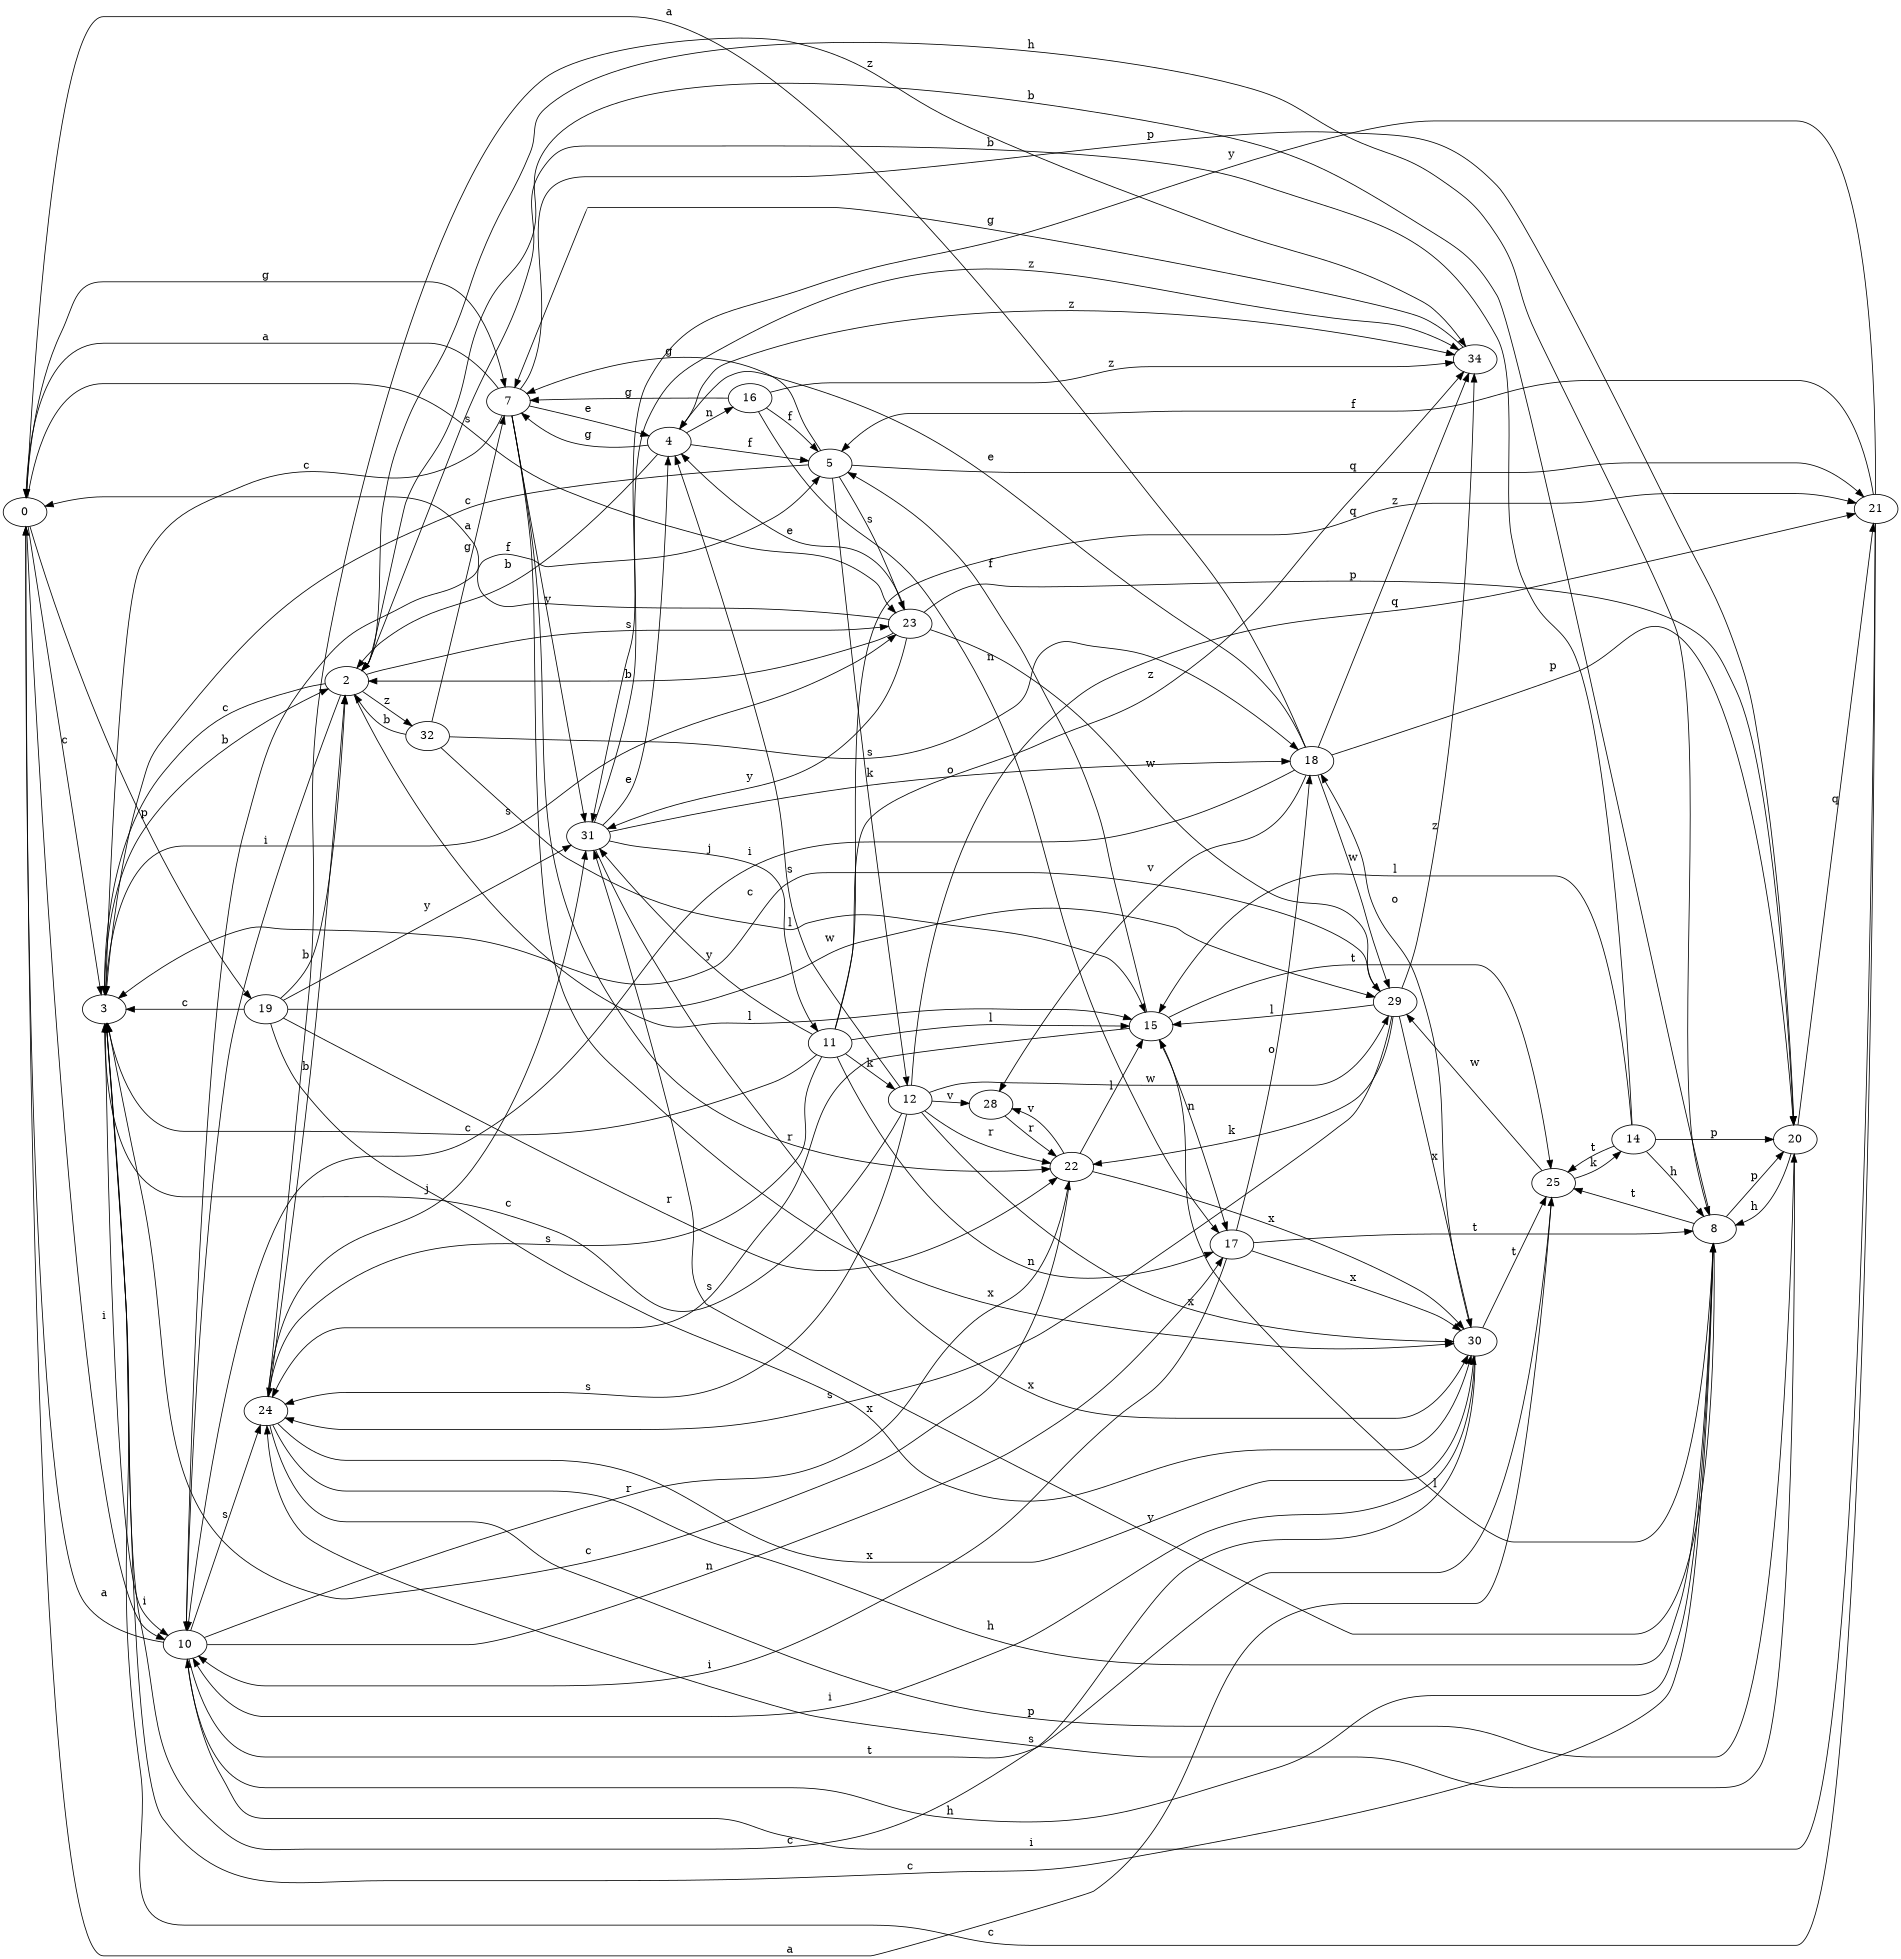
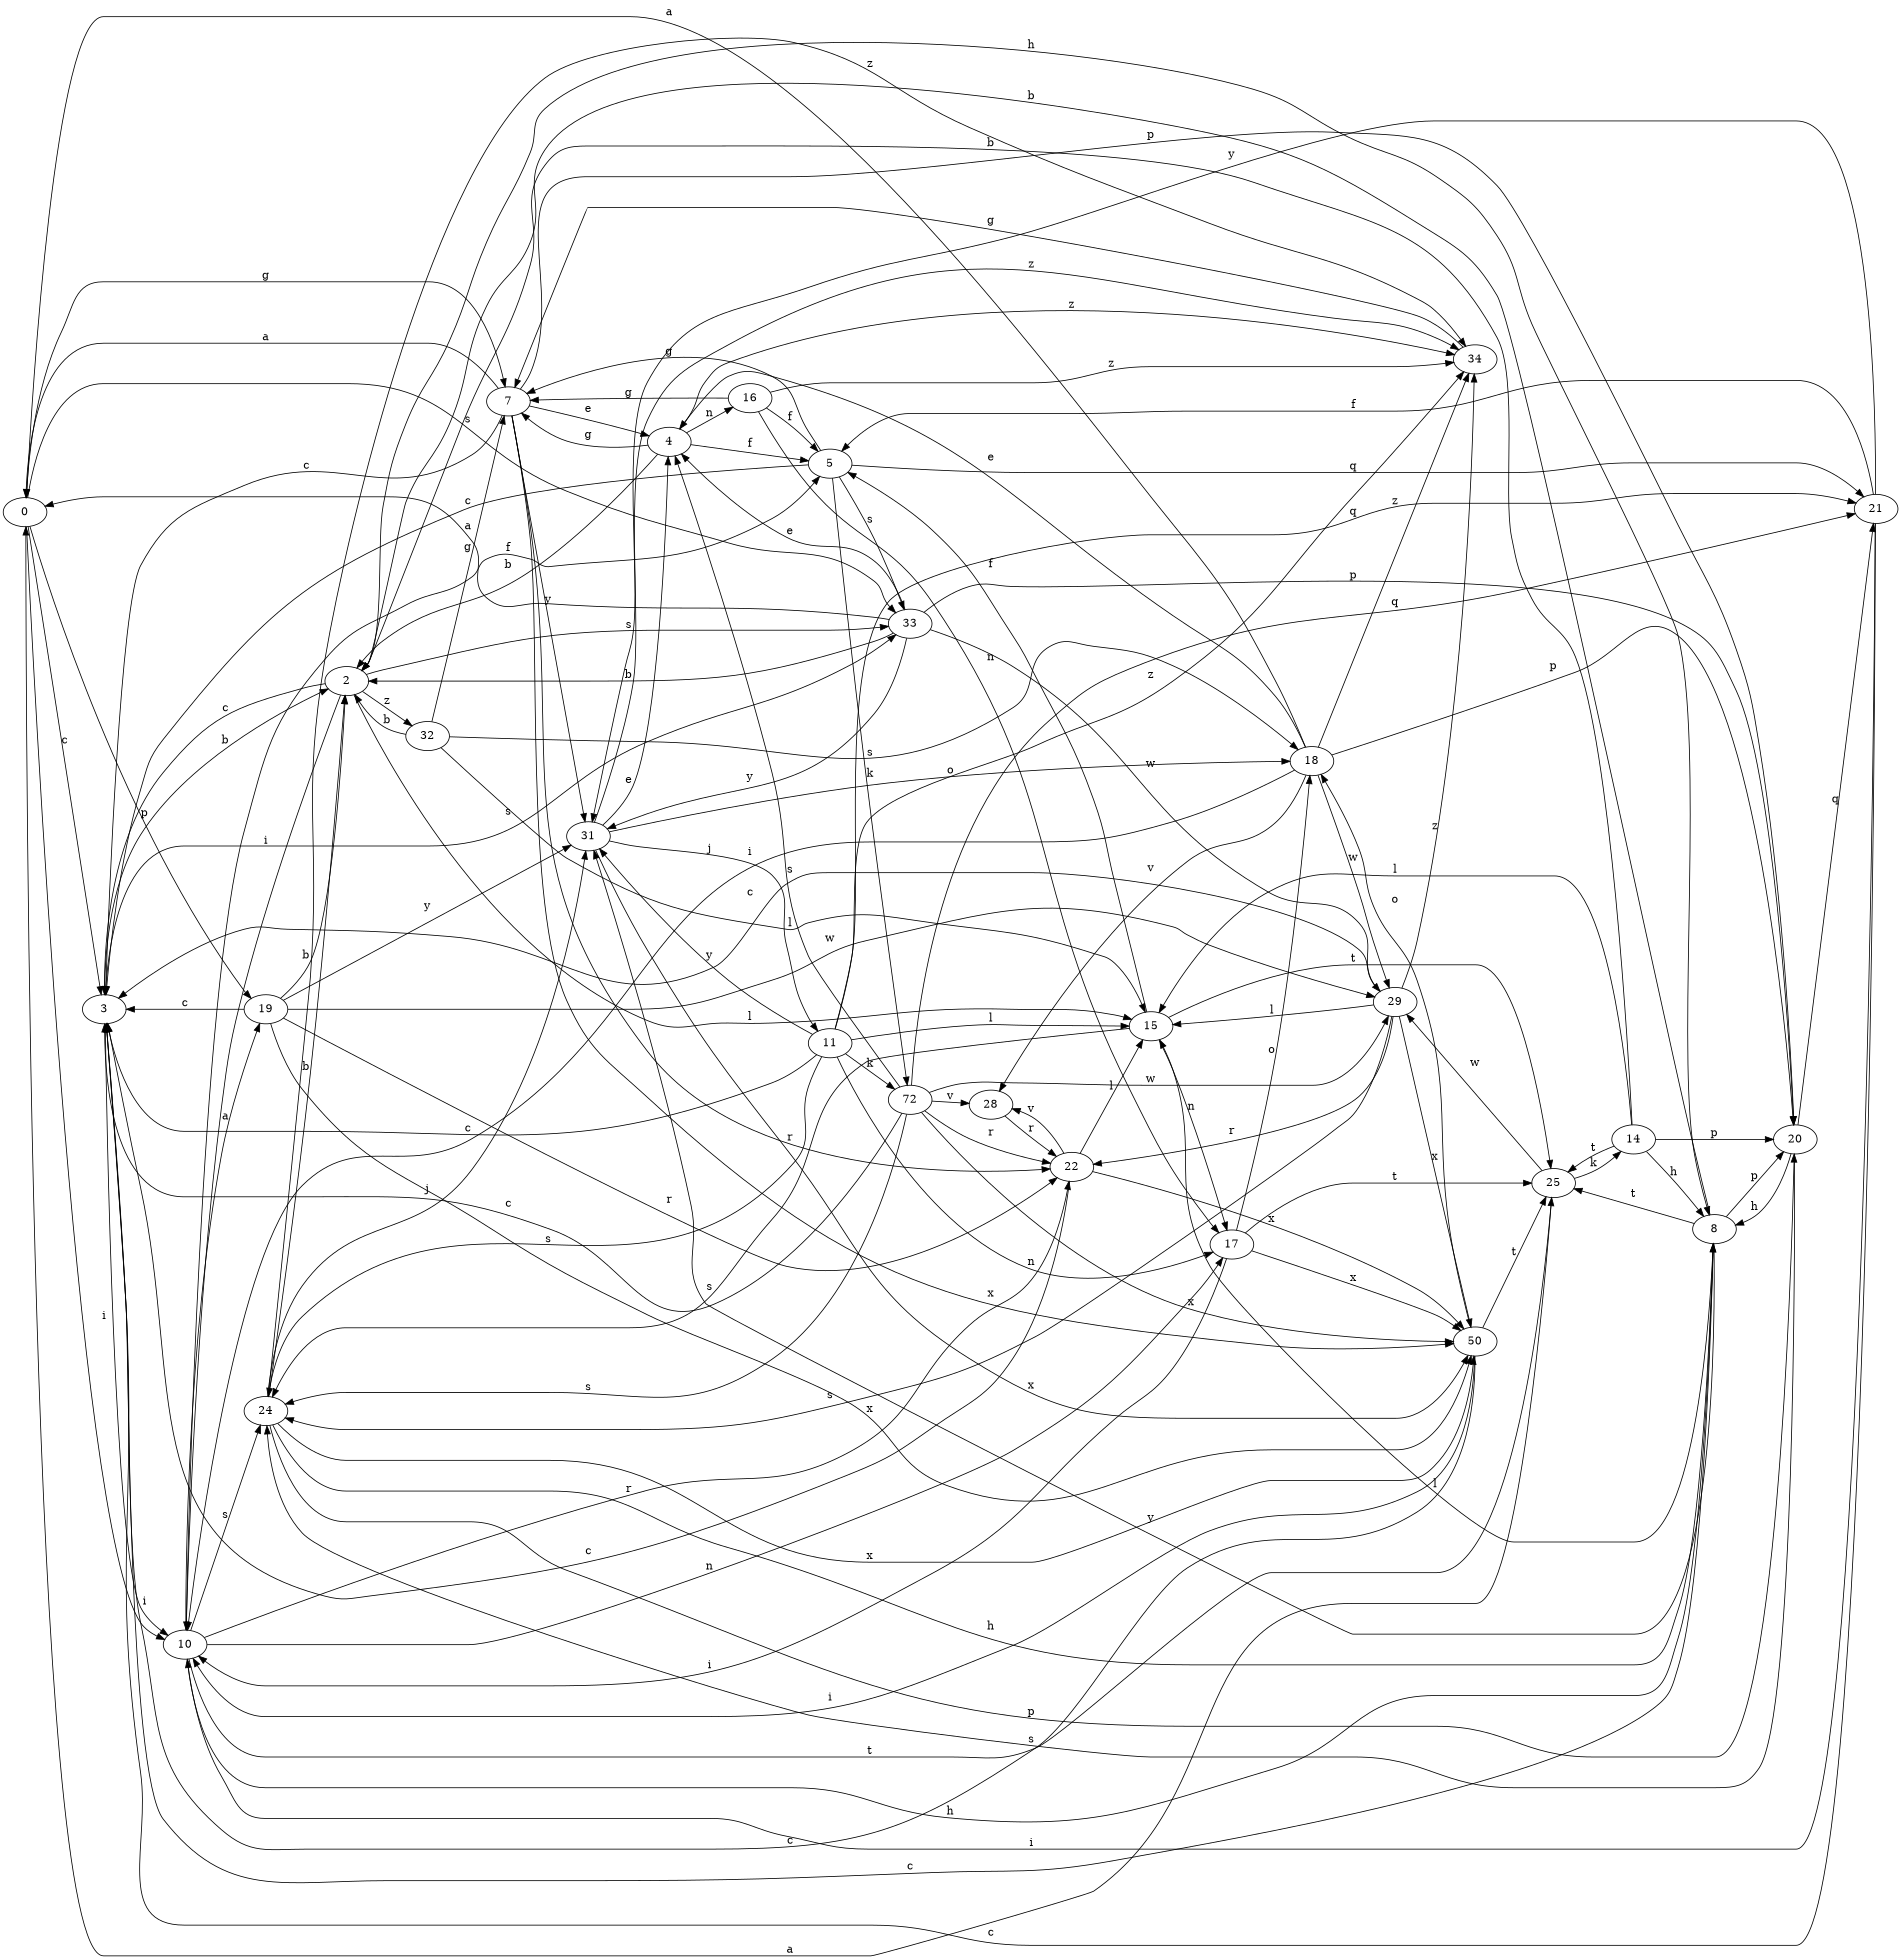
  strict digraph {
    rankdir=LR
    0
    3
    7
    10
    19
-   23
+   23 [label=33]
    2
    4
    20
    22
-   30
+   30 [label=50]
    31
    8
    5
    25
    17
    24
    29
    15
    32
    18
    16
    34
-   12
+   12 [label=72]
    21
    28
    11
    n28 [label=14]
    0 -> 3 [label=c]
    0 -> 7 [label=g]
    0 -> 10 [label=i]
    0 -> 19 [label=p]
    0 -> 23 [label=s]
    3 -> 10 [label=i]
    3 -> 23 [label=s]
    3 -> 2 [label=b]
    7 -> 0 [label=a]
    7 -> 3 [label=c]
    7 -> 4 [label=e]
    7 -> 20 [label=p]
    7 -> 22 [label=r]
    7 -> 30 [label=x]
    7 -> 31 [label=y]
-   10 -> 0 [label=a]
+   10 -> 19 [label=a]
    10 -> 22 [label=r]
    10 -> 8 [label=h]
    10 -> 5 [label=f]
    10 -> 25 [label=t]
    10 -> 17 [label=n]
    10 -> 24 [label=s]
    19 -> 3 [label=c]
    19 -> 2 [label=b]
    19 -> 22 [label=r]
    19 -> 30 [label=x]
    19 -> 31 [label=y]
    19 -> 29 [label=w]
    23 -> 0 [label=a]
    23 -> 2 [label=b]
    23 -> 4 [label=e]
    23 -> 20 [label=p]
    23 -> 31 [label=y]
    23 -> 29 [label=w]
    2 -> 3 [label=c]
    2 -> 10 [label=i]
    2 -> 23 [label=s]
    2 -> 8 [label=h]
    2 -> 15 [label=l]
    2 -> 32 [label=z]
    4 -> 7 [label=g]
    4 -> 2 [label=b]
    4 -> 5 [label=f]
    4 -> 16 [label=n]
    4 -> 34 [label=z]
    20 -> 8 [label=h]
    20 -> 24 [label=s]
    20 -> 21 [label=q]
    22 -> 3 [label=c]
    22 -> 30 [label=x]
    22 -> 15 [label=l]
    22 -> 28 [label=v]
    30 -> 3 [label=c]
    30 -> 10 [label=i]
    30 -> 25 [label=t]
    30 -> 18 [label=o]
    31 -> 4 [label=e]
    31 -> 30 [label=x]
    31 -> 18 [label=o]
    31 -> 34 [label=z]
    31 -> 11 [label=j]
    8 -> 3 [label=c]
    8 -> 2 [label=b]
    8 -> 20 [label=p]
    8 -> 31 [label=y]
    8 -> 25 [label=t]
    8 -> 15 [label=l]
    5 -> 3 [label=c]
    5 -> 7 [label=g]
    5 -> 23 [label=s]
    5 -> 12 [label=k]
    5 -> 21 [label=q]
    25 -> 0 [label=a]
    25 -> 29 [label=w]
    25 -> n28 [label=k]
    17 -> 10 [label=i]
    17 -> 30 [label=x]
-   17 -> 8 [label=t]
+   17 -> 25 [label=t]
    17 -> 18 [label=o]
    24 -> 2 [label=b]
    24 -> 20 [label=p]
    24 -> 30 [label=x]
    24 -> 31 [label=j]
    24 -> 8 [label=h]
    24 -> 34 [label=z]
    29 -> 3 [label=c]
-   29 -> 22 [label=k]
+   29 -> 22 [label=r]
    29 -> 30 [label=x]
    29 -> 24 [label=s]
    29 -> 15 [label=l]
    29 -> 34 [label=z]
    15 -> 5 [label=f]
    15 -> 25 [label=t]
    15 -> 17 [label=n]
    15 -> 24 [label=s]
    32 -> 7 [label=g]
    32 -> 2 [label=b]
    32 -> 15 [label=l]
    32 -> 18 [label=s]
    18 -> 0 [label=a]
    18 -> 10 [label=i]
    18 -> 4 [label=e]
    18 -> 20 [label=p]
    18 -> 29 [label=w]
    18 -> 34 [label=z]
    18 -> 28 [label=v]
    16 -> 7 [label=g]
    16 -> 5 [label=f]
    16 -> 17 [label=n]
    16 -> 34 [label=z]
    34 -> 7 [label=g]
    12 -> 3 [label=c]
    12 -> 4 [label=s]
    12 -> 22 [label=r]
    12 -> 30 [label=x]
    12 -> 24 [label=s]
    12 -> 29 [label=w]
    12 -> 21 [label=q]
    12 -> 28 [label=v]
    21 -> 3 [label=c]
    21 -> 10 [label=i]
    21 -> 31 [label=y]
    21 -> 5 [label=f]
    28 -> 22 [label=r]
    11 -> 3 [label=c]
    11 -> 31 [label=y]
    11 -> 17 [label=n]
    11 -> 24 [label=s]
    11 -> 15 [label=l]
    11 -> 34 [label=z]
    11 -> 12 [label=k]
    11 -> 21 [label=q]
    n28 -> 2 [label=b]
    n28 -> 20 [label=p]
    n28 -> 8 [label=h]
    n28 -> 25 [label=t]
    n28 -> 15 [label=l]
  }
